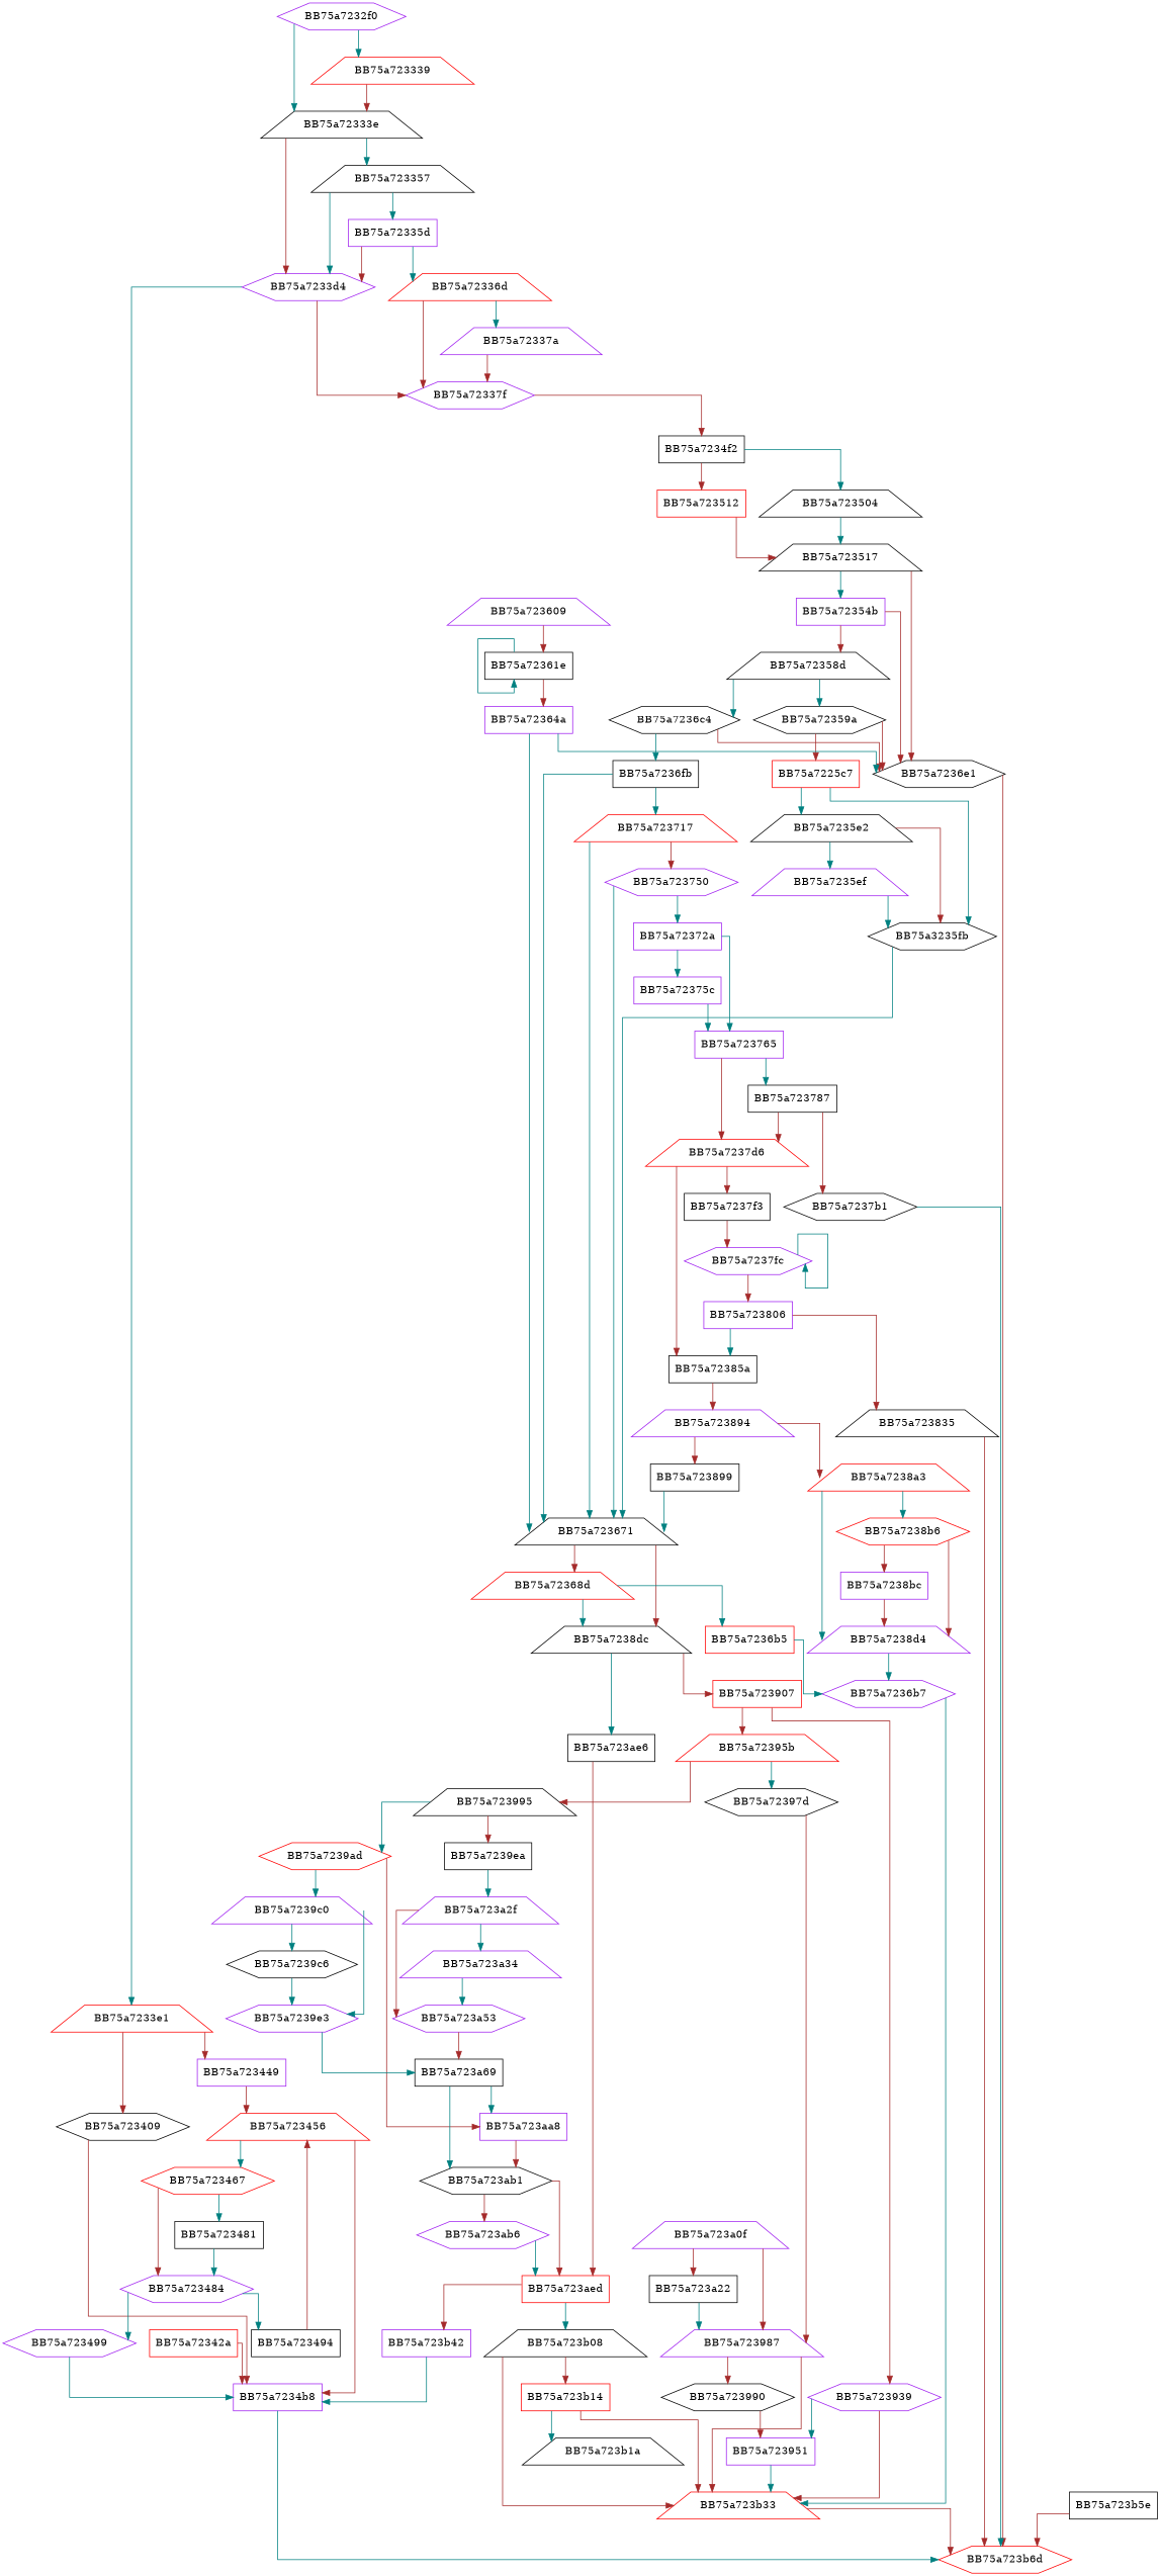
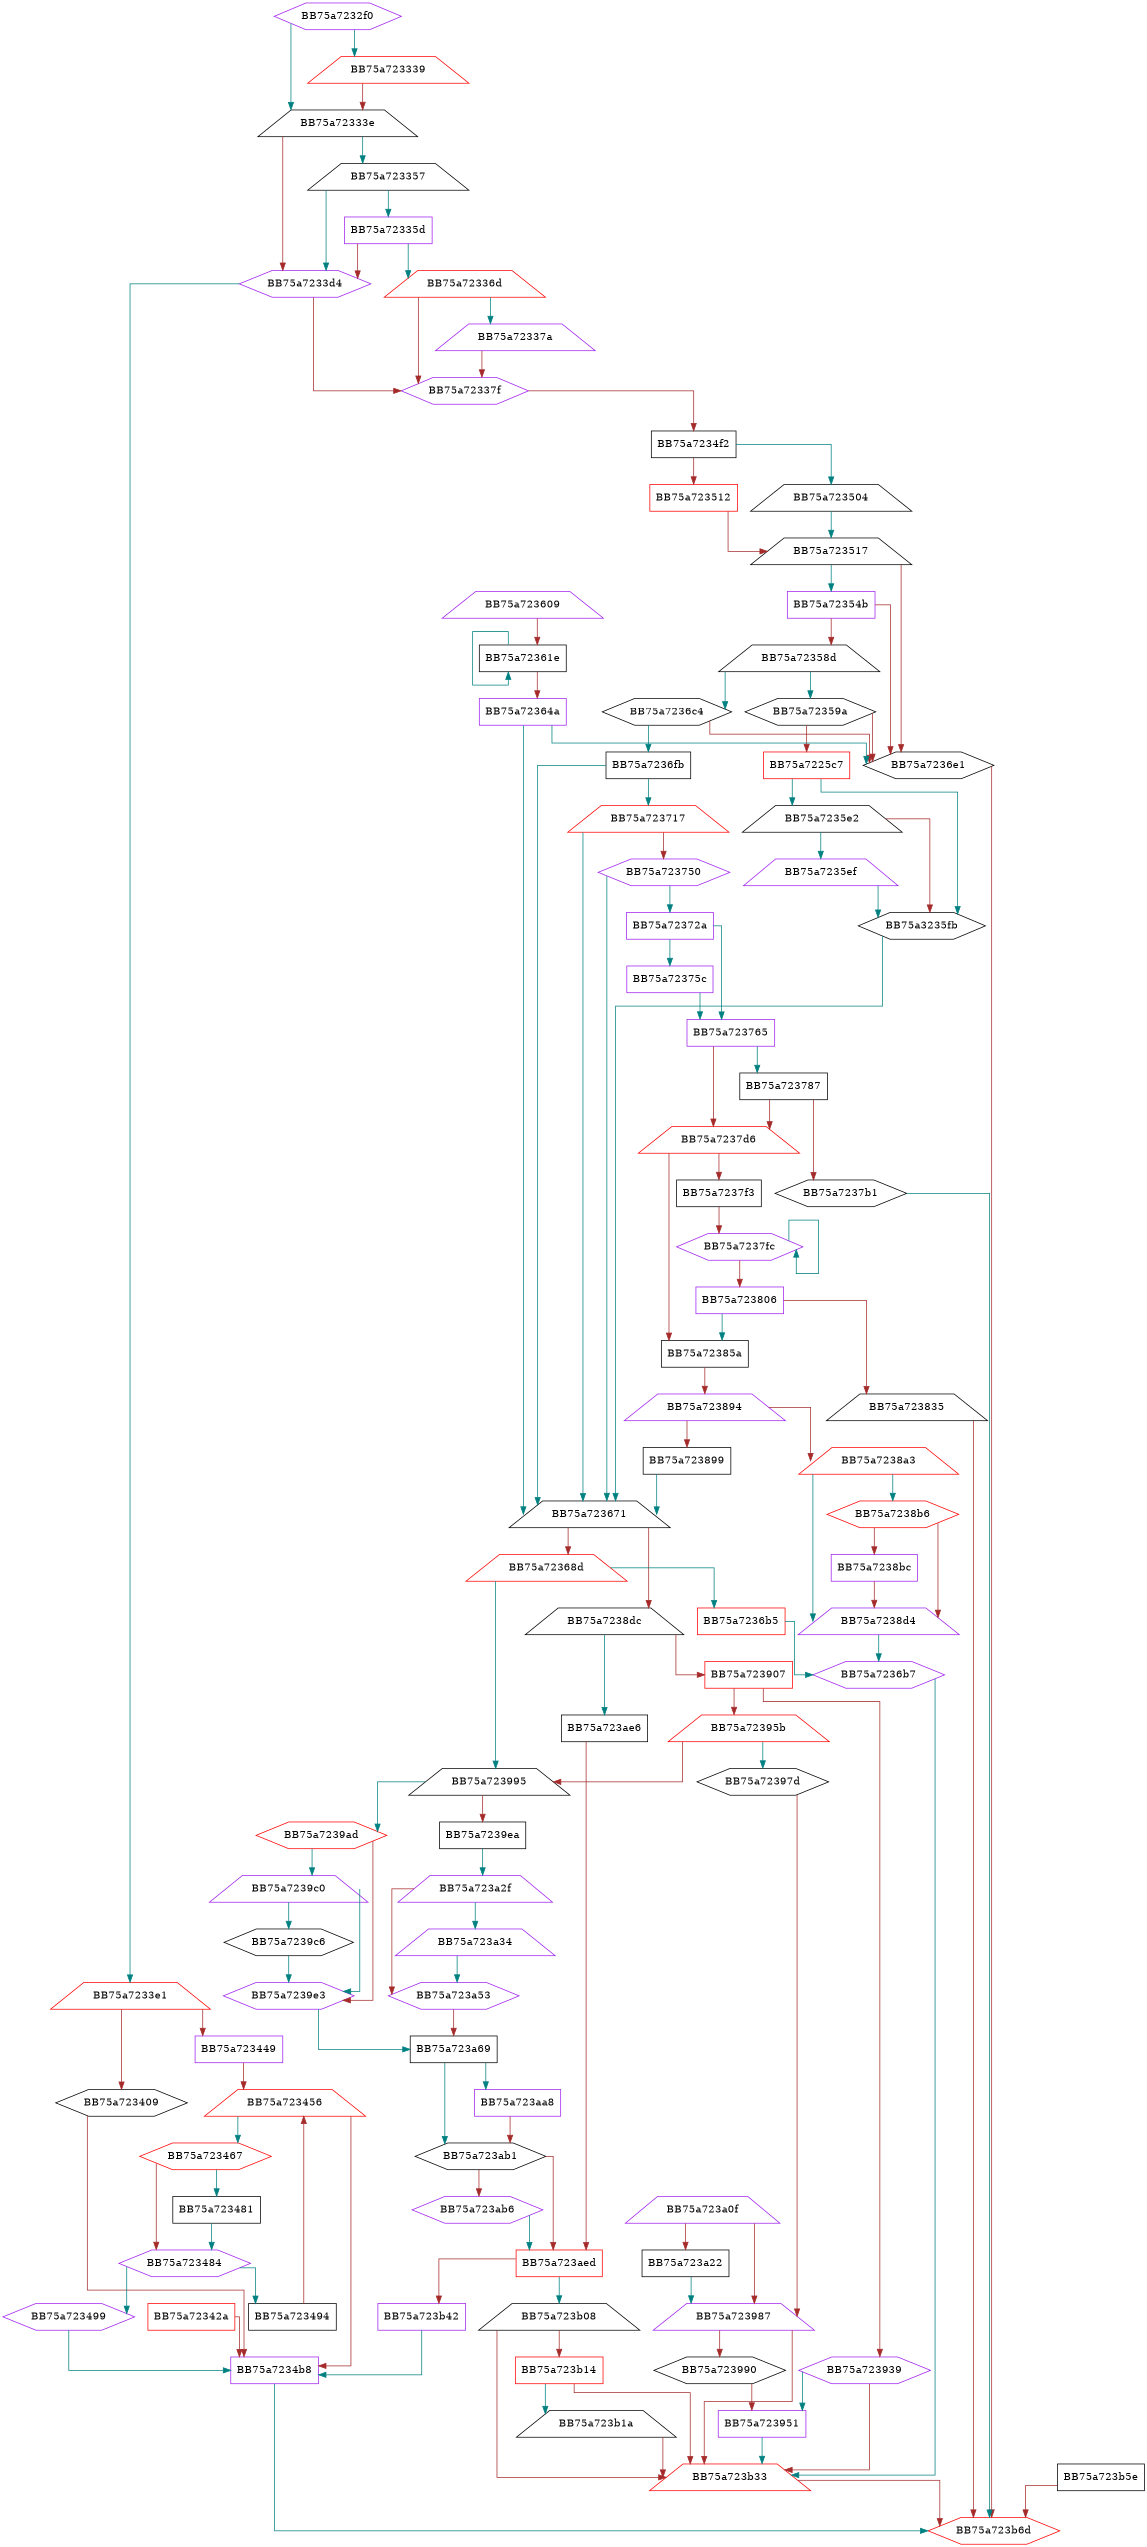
  digraph {
    splines=ortho
    node [color=black shape=box]
    edge [color=brown]
    BB75a7232f0 [color=purple shape=hexagon]
    BB75a72333e [shape=trapezium]
    BB75a723339 [color=red shape=trapezium]
    BB75a7233d4 [color=purple shape=hexagon]
    BB75a723357 [shape=trapezium]
    BB75a72337f [color=purple shape=hexagon]
    BB75a7233e1 [color=red shape=trapezium]
    BB75a72335d [color=purple]
    BB75a7234f2
    BB75a723449 [color=purple]
    BB75a723409 [shape=hexagon]
    BB75a72336d [color=red shape=trapezium]
    BB75a72337a [color=purple shape=trapezium]
    BB75a723512 [color=red]
    BB75a723504 [shape=trapezium]
    BB75a723517 [shape=trapezium]
    BB75a723456 [color=red shape=trapezium]
    BB75a7234b8 [color=purple]
    BB75a723467 [color=red shape=hexagon]
    BB75a723b6d [color=red shape=hexagon]
    BB75a72342a [color=red]
    BB75a723484 [color=purple shape=hexagon]
    BB75a723481
    BB75a723499 [color=purple shape=hexagon]
    BB75a723494
    BB75a7236e1 [shape=hexagon]
    BB75a72354b [color=purple]
    BB75a72358d [shape=trapezium]
    BB75a7236c4 [shape=hexagon]
    BB75a72359a [shape=hexagon]
    BB75a7236fb
    n32 [color=red label=BB75a7225c7]
    BB75a723671 [shape=trapezium]
    BB75a723717 [color=red shape=trapezium]
    n35 [label=BB75a3235fb shape=hexagon]
    BB75a7235e2 [shape=trapezium]
    BB75a7235ef [color=purple shape=trapezium]
    BB75a7238dc [shape=trapezium]
    BB75a72368d [color=red shape=trapezium]
    BB75a723ae6
    BB75a723907 [color=red]
    BB75a7236b5 [color=red]
    BB75a723b5e
    BB75a723609 [color=purple shape=trapezium]
    BB75a72361e
    BB75a72364a [color=purple]
    BB75a723aed [color=red]
    BB75a72395b [color=red shape=trapezium]
    BB75a723939 [color=purple shape=hexagon]
    BB75a7236b7 [color=purple shape=hexagon]
    BB75a723b33 [color=red shape=trapezium]
    n52 [color=purple label=BB75a723750 shape=hexagon]
    BB75a72372a [color=purple]
    BB75a723765 [color=purple]
    BB75a72375c [color=purple]
    BB75a7237d6 [color=red shape=trapezium]
    BB75a723787
    BB75a72385a
    BB75a7237f3
    BB75a7237b1 [shape=hexagon]
    BB75a723894 [color=purple shape=trapezium]
    BB75a7237fc [color=purple shape=hexagon]
    BB75a7238a3 [color=red shape=trapezium]
    BB75a723899
    BB75a723806 [color=purple]
    BB75a723835 [shape=trapezium]
    BB75a7238d4 [color=purple shape=trapezium]
    BB75a7238b6 [color=red shape=hexagon]
    BB75a7238bc [color=purple]
    BB75a723b42 [color=purple]
    BB75a723b08 [shape=trapezium]
    BB75a723995 [shape=trapezium]
    BB75a72397d [shape=hexagon]
    BB75a723951 [color=purple]
    BB75a7239ea
    BB75a7239ad [color=red shape=hexagon]
    BB75a723987 [color=purple shape=trapezium]
    BB75a723a2f [color=purple shape=trapezium]
    BB75a7239e3 [color=purple shape=hexagon]
    BB75a7239c0 [color=purple shape=trapezium]
    BB75a723990 [shape=hexagon]
    BB75a723a53 [color=purple shape=hexagon]
    BB75a723a34 [color=purple shape=trapezium]
    BB75a723a0f [color=purple shape=trapezium]
    BB75a723a22
    BB75a723a69
    BB75a7239c6 [shape=hexagon]
    BB75a723ab1 [shape=hexagon]
    BB75a723aa8 [color=purple]
    BB75a723ab6 [color=purple shape=hexagon]
    BB75a723b14 [color=red]
    BB75a723b1a [shape=trapezium]
    BB75a7232f0 -> BB75a72333e [color=teal]
    BB75a7232f0 -> BB75a723339 [color=teal]
    BB75a72333e -> BB75a7233d4
    BB75a72333e -> BB75a723357 [color=teal]
    BB75a723339 -> BB75a72333e
    BB75a7233d4 -> BB75a72337f
    BB75a7233d4 -> BB75a7233e1 [color=teal]
    BB75a723357 -> BB75a7233d4 [color=teal]
    BB75a723357 -> BB75a72335d [color=teal]
    BB75a72337f -> BB75a7234f2
    BB75a7233e1 -> BB75a723449
    BB75a7233e1 -> BB75a723409
    BB75a72335d -> BB75a7233d4
    BB75a72335d -> BB75a72336d [color=teal]
    BB75a7234f2 -> BB75a723512
    BB75a7234f2 -> BB75a723504 [color=teal]
    BB75a723449 -> BB75a723456
    BB75a723409 -> BB75a7234b8
    BB75a72336d -> BB75a72337f
    BB75a72336d -> BB75a72337a [color=teal]
    BB75a72337a -> BB75a72337f
    BB75a723512 -> BB75a723517
    BB75a723504 -> BB75a723517 [color=teal]
    BB75a723517 -> BB75a7236e1
    BB75a723517 -> BB75a72354b [color=teal]
    BB75a723456 -> BB75a7234b8
    BB75a723456 -> BB75a723467 [color=teal]
    BB75a7234b8 -> BB75a723b6d [color=teal]
    BB75a723467 -> BB75a723484
    BB75a723467 -> BB75a723481 [color=teal]
    BB75a72342a -> BB75a7234b8
    BB75a723484 -> BB75a723499 [color=teal]
    BB75a723484 -> BB75a723494 [color=teal]
    BB75a723481 -> BB75a723484 [color=teal]
    BB75a723499 -> BB75a7234b8 [color=teal]
    BB75a723494 -> BB75a723456
    BB75a7236e1 -> BB75a723b6d
    BB75a72354b -> BB75a7236e1
    BB75a72354b -> BB75a72358d
    BB75a72358d -> BB75a7236c4 [color=teal]
    BB75a72358d -> BB75a72359a [color=teal]
    BB75a7236c4 -> BB75a7236e1
    BB75a7236c4 -> BB75a7236fb [color=teal]
    BB75a72359a -> BB75a7236e1
    BB75a72359a -> n32
    BB75a7236fb -> BB75a723671 [color=teal]
    BB75a7236fb -> BB75a723717 [color=teal]
    n32 -> n35 [color=teal]
    n32 -> BB75a7235e2 [color=teal]
    BB75a723671 -> BB75a7238dc
    BB75a723671 -> BB75a72368d
    BB75a723717 -> BB75a723671 [color=teal]
    BB75a723717 -> n52
    n35 -> BB75a723671 [color=teal]
    BB75a7235e2 -> n35
    BB75a7235e2 -> BB75a7235ef [color=teal]
    BB75a7235ef -> n35 [color=teal]
    BB75a7238dc -> BB75a723ae6 [color=teal]
    BB75a7238dc -> BB75a723907
-   BB75a72368d -> BB75a7238dc [color=teal]
+   BB75a72368d -> BB75a723995 [color=teal]
    BB75a72368d -> BB75a7236b5 [color=teal]
    BB75a723ae6 -> BB75a723aed
    BB75a723907 -> BB75a72395b
    BB75a723907 -> BB75a723939
    BB75a7236b5 -> BB75a7236b7 [color=teal]
    BB75a723b5e -> BB75a723b6d
    BB75a723609 -> BB75a72361e
    BB75a72361e -> BB75a72361e [color=teal]
    BB75a72361e -> BB75a72364a
    BB75a72364a -> BB75a7236e1 [color=teal]
    BB75a72364a -> BB75a723671 [color=teal]
    BB75a723aed -> BB75a723b42
    BB75a723aed -> BB75a723b08 [color=teal]
    BB75a72395b -> BB75a723995
    BB75a72395b -> BB75a72397d [color=teal]
    BB75a723939 -> BB75a723b33
    BB75a723939 -> BB75a723951 [color=teal]
    BB75a7236b7 -> BB75a723b33 [color=teal]
    BB75a723b33 -> BB75a723b6d
    n52 -> BB75a723671 [color=teal]
    n52 -> BB75a72372a [color=teal]
    BB75a72372a -> BB75a723765 [color=teal]
    BB75a72372a -> BB75a72375c [color=teal]
    BB75a723765 -> BB75a7237d6
    BB75a723765 -> BB75a723787 [color=teal]
    BB75a72375c -> BB75a723765 [color=teal]
    BB75a7237d6 -> BB75a72385a
    BB75a7237d6 -> BB75a7237f3
    BB75a723787 -> BB75a7237d6
    BB75a723787 -> BB75a7237b1
    BB75a72385a -> BB75a723894
    BB75a7237f3 -> BB75a7237fc
    BB75a7237b1 -> BB75a723b6d [color=teal]
    BB75a723894 -> BB75a7238a3
    BB75a723894 -> BB75a723899
    BB75a7237fc -> BB75a7237fc [color=teal]
    BB75a7237fc -> BB75a723806
    BB75a7238a3 -> BB75a7238d4 [color=teal]
    BB75a7238a3 -> BB75a7238b6 [color=teal]
    BB75a723899 -> BB75a723671 [color=teal]
    BB75a723806 -> BB75a72385a [color=teal]
    BB75a723806 -> BB75a723835
    BB75a723835 -> BB75a723b6d
    BB75a7238d4 -> BB75a7236b7 [color=teal]
    BB75a7238b6 -> BB75a7238d4
    BB75a7238b6 -> BB75a7238bc
    BB75a7238bc -> BB75a7238d4
    BB75a723b42 -> BB75a7234b8 [color=teal]
    BB75a723b08 -> BB75a723b33
    BB75a723b08 -> BB75a723b14
    BB75a723995 -> BB75a7239ea
    BB75a723995 -> BB75a7239ad [color=teal]
    BB75a72397d -> BB75a723987
    BB75a723951 -> BB75a723b33 [color=teal]
    BB75a7239ea -> BB75a723a2f [color=teal]
-   BB75a7239ad -> BB75a723aa8
+   BB75a7239ad -> BB75a7239e3
    BB75a7239ad -> BB75a7239c0 [color=teal]
    BB75a723987 -> BB75a723b33
    BB75a723987 -> BB75a723990
    BB75a723a2f -> BB75a723a53
    BB75a723a2f -> BB75a723a34 [color=teal]
    BB75a7239e3 -> BB75a723a69 [color=teal]
    BB75a7239c0 -> BB75a7239e3 [color=teal]
    BB75a7239c0 -> BB75a7239c6 [color=teal]
    BB75a723990 -> BB75a723951
    BB75a723a53 -> BB75a723a69
    BB75a723a34 -> BB75a723a53 [color=teal]
    BB75a723a0f -> BB75a723987
    BB75a723a0f -> BB75a723a22
    BB75a723a22 -> BB75a723987 [color=teal]
    BB75a723a69 -> BB75a723ab1 [color=teal]
    BB75a723a69 -> BB75a723aa8 [color=teal]
    BB75a7239c6 -> BB75a7239e3 [color=teal]
    BB75a723ab1 -> BB75a723aed
    BB75a723ab1 -> BB75a723ab6
    BB75a723aa8 -> BB75a723ab1
    BB75a723ab6 -> BB75a723aed [color=teal]
    BB75a723b14 -> BB75a723b33
    BB75a723b14 -> BB75a723b1a [color=teal]
+   BB75a723b1a -> BB75a723b33
  }
